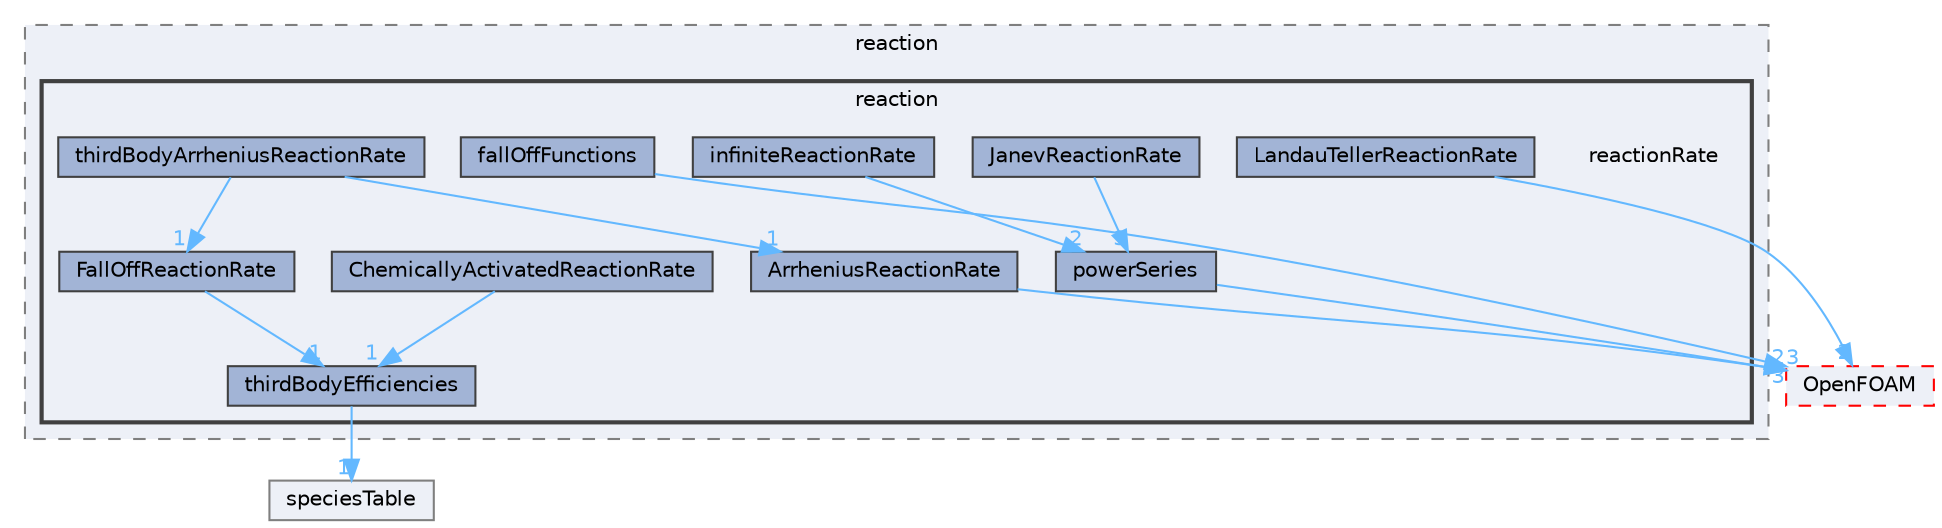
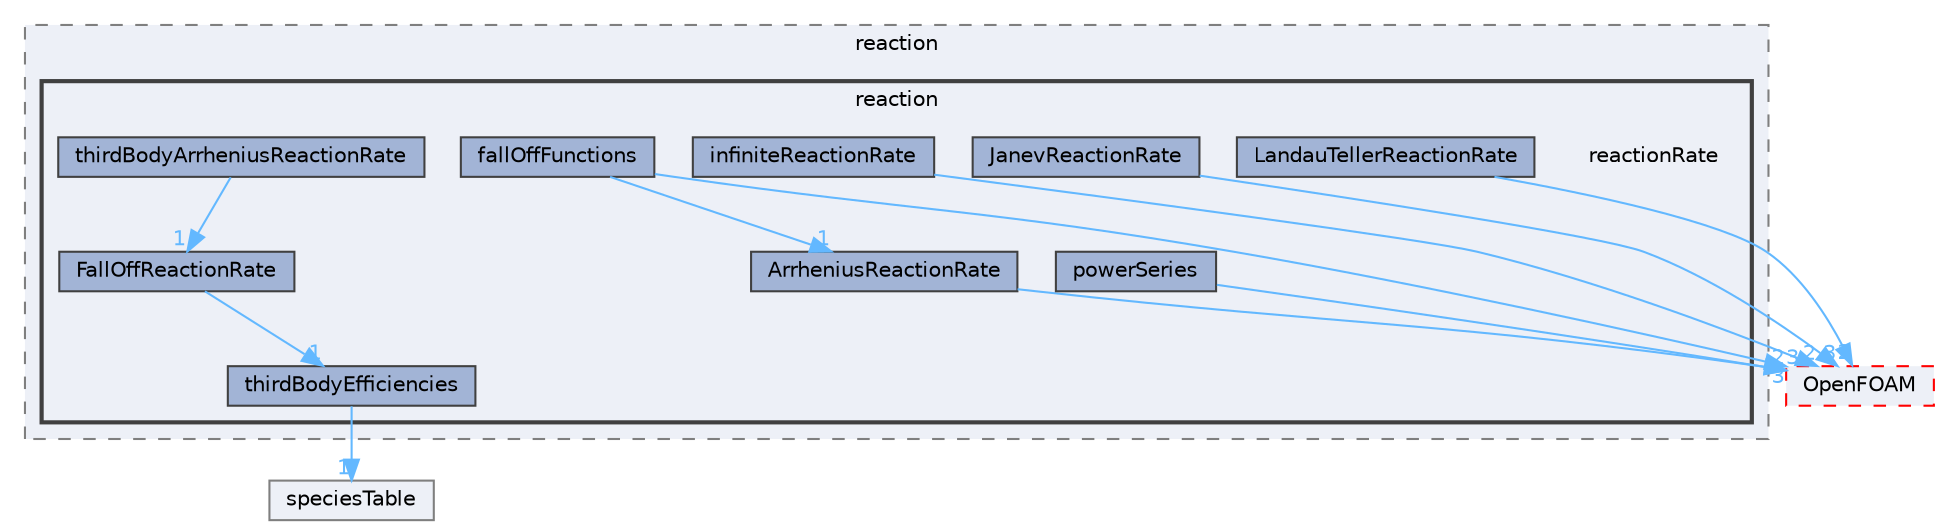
  digraph {
    compound=true
    node [fontname=Helvetica fontsize=10 shape=box color=grey25 fillcolor="#a2b4d6" style=filled]
    edge [color=steelblue1 fontcolor=steelblue1 fontname=Helvetica fontsize=10 headlabel=1 labeldistance=1.5 labelfontname=Helvetica labelfontsize=10]
    n1 [height=0.2 label=reactionRate shape=plaintext width=0.4 color="" fillcolor="" style=""]
    n2 [height=0.2 label=ArrheniusReactionRate width=0.4]
-   n3 [height=0.2 label=ChemicallyActivatedReactionRate width=0.4]
    n4 [height=0.2 label=fallOffFunctions width=0.4]
    n5 [height=0.2 label=FallOffReactionRate width=0.4]
    n6 [height=0.2 label=infiniteReactionRate width=0.4]
    n7 [height=0.2 label=JanevReactionRate width=0.4]
    n8 [height=0.2 label=LandauTellerReactionRate width=0.4]
    n9 [height=0.2 label=powerSeries width=0.4]
    n10 [height=0.2 label=thirdBodyArrheniusReactionRate width=0.4]
    n11 [height=0.2 label=thirdBodyEfficiencies width=0.4]
    n12 [color=red fillcolor="#edf0f7" height=0.2 label=OpenFOAM style="filled,dashed" width=0.4]
    n13 [color=grey50 fillcolor="#edf0f7" height=0.2 label=speciesTable width=0.4]
    subgraph cluster_1 {
      bgcolor="#edf0f7"
      fontname=Helvetica
      fontsize=10
      label=reaction
      pencolor=grey50
      style="filled,dashed"
      subgraph cluster_2 {
        bgcolor="#edf0f7"
        fontname=Helvetica
        fontsize=10
        label=reaction
        pencolor=grey25
        style="filled,bold"
        n1
        n2
-       n3
        n4
        n5
        n6
        n7
        n8
        n9
        n10
        n11
      }
    }
    n2 -> n12 [headlabel=2]
-   n3 -> n11
    n4 -> n12 [headlabel=3]
    n5 -> n11
-   n6 -> n9 [headlabel=2]
-   n7 -> n9 [headlabel=3]
+   n6 -> n12 [headlabel=2]
+   n7 -> n12 [headlabel=3]
    n8 -> n12 [headlabel=2]
    n9 -> n12 [headlabel=3]
-   n10 -> n2
+   n4 -> n2
    n10 -> n5
    n11 -> n13
  }
